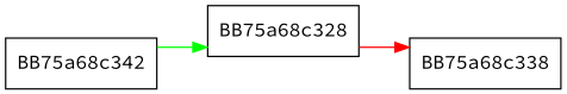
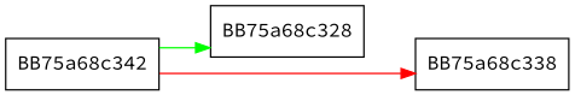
  digraph {
    fontname="Source Code Pro"
    rankdir=LR
    splines=ortho
    node [fontname="Source Code Pro" shape=box]
    edge [fontname="Source Code Pro"]
    BB75a68c328
    BB75a68c338
    BB75a68c342
-   BB75a68c328 -> BB75a68c338 [color=red]
+   BB75a68c342 -> BB75a68c338 [color=red]
    BB75a68c342 -> BB75a68c328 [color=green]
  }
